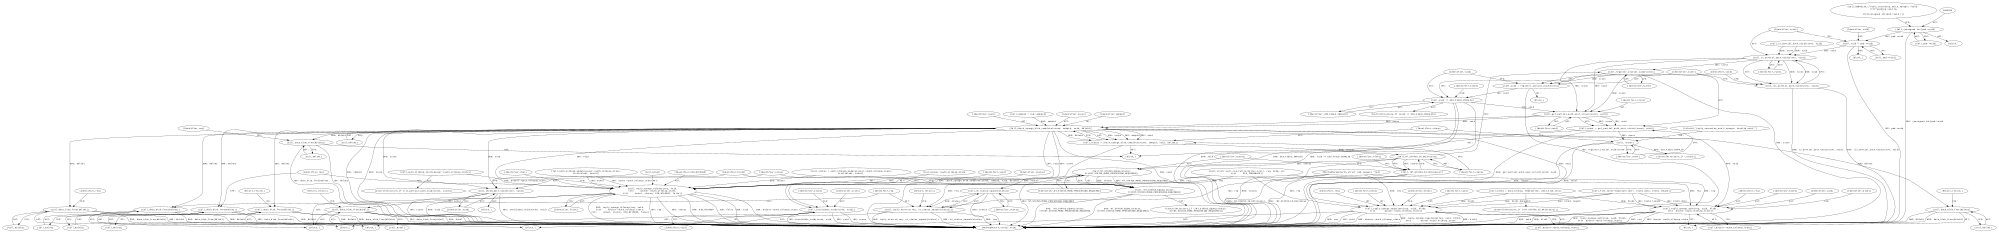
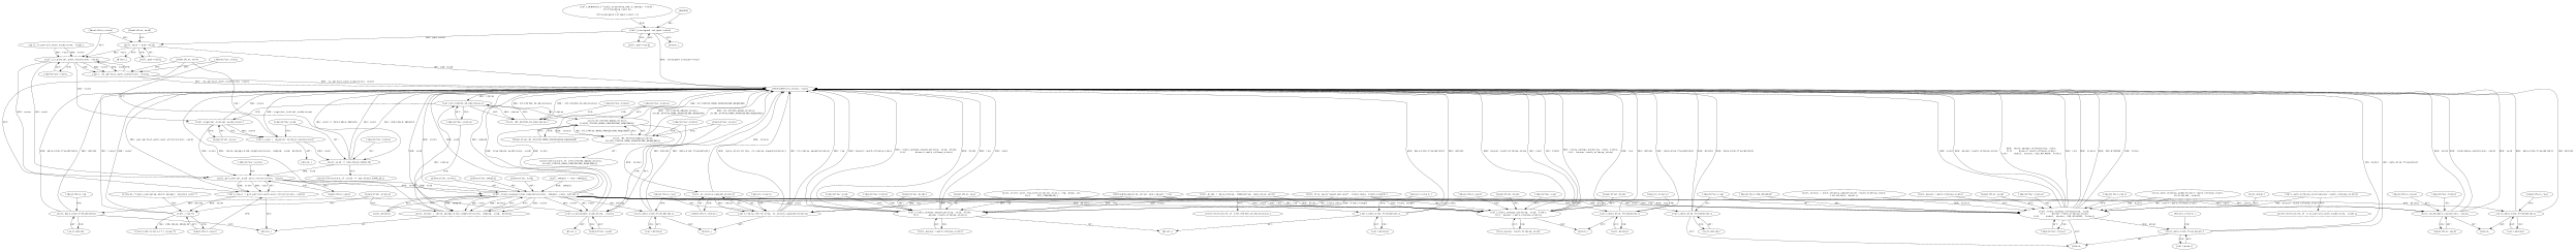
  digraph {
    fontname="Liberation Mono"
    node [fontname="Liberation Mono"]
    edge [fontname="Liberation Mono"]
    n1 [label="(Call,(unsigned int)pad->vuid)"]
    n2 [label="(Call,vuid = pad->vuid)"]
    n3 [label="(Block,)"]
    n4 [label="(Call,pad->vuid)"]
    n5 [label="(MethodReturn,static void)"]
    n6 [label="(Call,is_partial_auth_vuid(sconn, vuid))"]
    n7 [label="(Block,)"]
    n8 [label="(Call,pad->vuid)"]
    n9 [label="(Call,!is_partial_auth_vuid(sconn, vuid))"]
    n10 [label="(Call,register_initial_vuid(sconn))"]
    n11 [label="(Call,get_partial_auth_user_struct(sconn, vuid))"]
    n12 [label="(Identifier,vuid)"]
    n13 [label="(Call,vuid = register_initial_vuid(sconn))"]
    n14 [label="(Identifier,sconn)"]
    n15 [label="(Call,vuser = get_partial_auth_user_struct(sconn, vuid))"]
    n16 [label="(Call,check_spnego_blob_complete(sconn, smbpid, vuid, &blob1))"]
    n17 [label="(Identifier,vuid)"]
    n18 [label="(ControlStructure,if (!is_partial_auth_vuid(sconn, vuid)))"]
    n19 [label="(Call,vuid == UID_FIELD_INVALID)"]
    n20 [label="(Block,)"]
-   n21 [label="(Identifier,UID_FIELD_INVALID)"]
    n22 [label="(ControlStructure,if (vuid == UID_FIELD_INVALID))"]
    n23 [label="(Call,!vuser)"]
    n24 [label="(Block,)"]
    n25 [label="(Call,status = check_spnego_blob_complete(sconn, smbpid, vuid, &blob1))"]
    n26 [label="(Call,invalidate_vuid(sconn, vuid))"]
    n27 [label="(Call,data_blob_free(&blob1))"]
    n28 [label="(Call,reply_spnego_negotiate(req, vuid, blob1,\n\t\t\t\t       &vuser->auth_ntlmssp_state))"]
    n29 [label="(Call,data_blob_free(&blob1))"]
    n30 [label="(Call,reply_spnego_auth(req, vuid, blob1,\n\t\t\t\t  &vuser->auth_ntlmssp_state))"]
    n31 [label="(Call,data_blob_free(&blob1))"]
    n32 [label="(Call,invalidate_vuid(sconn, vuid))"]
    n33 [label="(Call,data_blob_free(&blob1))"]
    n34 [label="(Call,data_blob_free(&blob1))"]
    n35 [label="(Call,reply_spnego_ntlmssp(req, vuid,\n\t\t\t\t     &vuser->auth_ntlmssp_state,\n\t\t\t\t     &chal, status, OID_NTLMSSP, false))"]
    n36 [label="(Call,data_blob_free(&blob1))"]
    n37 [label="(Call,&blob1)"]
    n38 [label="(Identifier,vuser)"]
    n39 [label="(ControlStructure,if (!vuser))"]
    n40 [label="(Call,NT_STATUS_IS_OK(status))"]
    n41 [label="(Identifier,vuid)"]
    n42 [label="(Block,)"]
    n43 [label="(Block,)"]
    n44 [label="(Call,&blob1)"]
    n45 [label="(Block,)"]
    n46 [label="(Call,&vuser->auth_ntlmssp_state)"]
    n47 [label="(Call,&blob1)"]
    n48 [label="(Block,)"]
    n49 [label="(Call,&vuser->auth_ntlmssp_state)"]
    n50 [label="(Call,&blob1)"]
    n51 [label="(Identifier,vuid)"]
    n52 [label="(Block,)"]
    n53 [label="(Call,&blob1)"]
    n54 [label="(Block,)"]
    n55 [label="(Call,&blob1)"]
    n56 [label="(Call,data_blob_free(&chal))"]
    n57 [label="(Identifier,false)"]
    n58 [label="(Call,&blob1)"]
    n59 [label="(Call,!NT_STATUS_IS_OK(status))"]
    n60 [label="(Call,NT_STATUS_EQUAL(status,\n\t\t\t\tNT_STATUS_MORE_PROCESSING_REQUIRED))"]
    n61 [label="(Identifier,status)"]
    n62 [label="(Call,!NT_STATUS_EQUAL(status,\n\t\t\t\tNT_STATUS_MORE_PROCESSING_REQUIRED))"]
    n63 [label="(Call,nt_status_squash(status))"]
    n64 [label="(Identifier,NT_STATUS_MORE_PROCESSING_REQUIRED)"]
    n65 [label="(ControlStructure,if (!NT_STATUS_IS_OK(status)))"]
    n66 [label="(ControlStructure,if (!NT_STATUS_EQUAL(status,\n\t\t\t\tNT_STATUS_MORE_PROCESSING_REQUIRED)))"]
    n67 [label="(Call,reply_nterror(req, nt_status_squash(status)))"]
    n68 [label="(Identifier,status)"]
    n69 [label="(Call,&chal)"]
    n70 [label="(Identifier,blob1)"]
    n71 [label="(Identifier,vuid)"]
    n72 [label="(Identifier,req)"]
    n73 [label="(Identifier,sconn)"]
    n74 [label="(Identifier,vuid)"]
    n75 [label="(Identifier,blob1)"]
    n76 [label="(Call,auth_ntlmssp_start(&vuser->auth_ntlmssp_state))"]
    n77 [label="(Identifier,blob1)"]
    n78 [label="(Identifier,req)"]
    n79 [label="(Call,blob1 = data_blob(p, MIN(bufrem, data_blob_len)))"]
    n80 [label="(Identifier,blob1)"]
    n81 [label="(MethodParameterIn,struct smb_request *req)"]
    n82 [label="(Identifier,chal)"]
    n83 [label="(Call,DEBUG(10,(\"reply_sesssetup_and_X_spnego: found \"\n\t\t\t\t\"pending vuid %u\n\",\n\t\t\t\t(unsigned int)pad->vuid )))"]
    n84 [label="(Call,auth_ntlmssp_update(vuser->auth_ntlmssp_state,\n\t\t\t\t\t\tblob1, &chal))"]
    n85 [label="(Call,&chal)"]
    n86 [label="(Identifier,sconn)"]
    n87 [label="(Return,return;)"]
    n88 [label="(Identifier,req)"]
    n89 [label="(Identifier,smbpid)"]
    n90 [label="(Identifier,blob1)"]
    n91 [label="(Call,file_save(\"negotiate.dat\", blob1.data, blob1.length))"]
    n92 [label="(Return,return;)"]
    n93 [label="(Identifier,status)"]
    n94 [label="(Call,srvstr_pull_req_talloc(talloc_tos(), req, &tmp, p2,\n\t\t\t\t     STR_TERMINATE))"]
    n95 [label="(Identifier,blob1)"]
    n96 [label="(Identifier,vuid)"]
    n97 [label="(Call,smbpid = req->smbpid)"]
    n98 [label="(Return,return;)"]
    n99 [label="(Literal,\"reply_sesssetup_and_X_spnego: invalid vuid.\")"]
    n100 [label="(Identifier,req)"]
    n101 [label="(Return,return;)"]
    n102 [label="(Identifier,vuid)"]
    n103 [label="(Identifier,req)"]
    n104 [label="(Identifier,OID_NTLMSSP)"]
    n105 [label="(Call,status = auth_ntlmssp_update(vuser->auth_ntlmssp_state,\n\t\t\t\t\t\tblob1, &chal))"]
    n106 [label="(Identifier,status)"]
    n107 [label="(Identifier,sconn)"]
    n108 [label="(Identifier,req)"]
    n109 [label="(Identifier,vuser)"]
    n110 [label="(Call,&vuser->auth_ntlmssp_state)"]
    n111 [label="(Identifier,vuid)"]
    n112 [label="(Identifier,blob1)"]
    n113 [label="(Identifier,status)"]
    n114 [label="(Identifier,sconn)"]
    n115 [label="(Identifier,vuid)"]
    n116 [label="(Identifier,vuid)"]
    n117 [label="(Identifier,blob1)"]
    n118 [label="(Identifier,sconn)"]
    n119 [label="(Call,is_partial_auth_vuid(sconn, vuid))"]
    1000335
    n1 -> n2 [label="DDG: pad->vuid"]
    n1 -> n3 [label="AST: "]
    n1 -> n4 [label="CFG: "]
    n1 -> n5 [label="DDG: (unsigned int)pad->vuid"]
    n2 -> n5 [label="DDG: pad->vuid"]
    n2 -> n6 [label="DDG: vuid"]
    n2 -> n7 [label="AST: "]
    n2 -> n8 [label="CFG: "]
    n4 -> n1 [label="AST: "]
    n6 -> n9 [label="AST: "]
    n6 -> n9 [label="DDG: sconn"]
    n6 -> n9 [label="DDG: vuid"]
    n6 -> n10 [label="DDG: sconn"]
    n6 -> n11 [label="DDG: sconn"]
    n6 -> n11 [label="DDG: vuid"]
    n6 -> n12 [label="CFG: "]
    n8 -> n2 [label="AST: "]
    n9 -> n5 [label="DDG: is_partial_auth_vuid(sconn, vuid)"]
    n9 -> n5 [label="DDG: !is_partial_auth_vuid(sconn, vuid)"]
    n9 -> n6 [label="CFG: "]
    n10 -> n5 [label="DDG: sconn"]
    n10 -> n11 [label="DDG: sconn"]
    n10 -> n13 [label="AST: "]
    n10 -> n13 [label="DDG: sconn"]
    n10 -> n14 [label="CFG: "]
    n11 -> n15 [label="AST: "]
    n11 -> n15 [label="DDG: sconn"]
    n11 -> n15 [label="DDG: vuid"]
    n11 -> n16 [label="DDG: sconn"]
    n11 -> n16 [label="DDG: vuid"]
    n11 -> n17 [label="CFG: "]
    n12 -> n6 [label="AST: "]
    n13 -> n5 [label="DDG: register_initial_vuid(sconn)"]
    n13 -> n19 [label="DDG: vuid"]
    n13 -> n20 [label="AST: "]
    n14 -> n10 [label="AST: "]
    n15 -> n5 [label="DDG: get_partial_auth_user_struct(sconn, vuid)"]
    n15 -> n23 [label="DDG: vuser"]
    n15 -> n24 [label="AST: "]
    n16 -> n5 [label="DDG: vuid"]
    n16 -> n5 [label="DDG: smbpid"]
    n16 -> n5 [label="DDG: sconn"]
    n16 -> n25 [label="AST: "]
    n16 -> n25 [label="DDG: sconn"]
    n16 -> n25 [label="DDG: smbpid"]
    n16 -> n25 [label="DDG: vuid"]
    n16 -> n25 [label="DDG: &blob1"]
    n16 -> n26 [label="DDG: sconn"]
    n16 -> n26 [label="DDG: vuid"]
    n16 -> n27 [label="DDG: &blob1"]
    n16 -> n28 [label="DDG: vuid"]
    n16 -> n29 [label="DDG: &blob1"]
    n16 -> n30 [label="DDG: vuid"]
    n16 -> n31 [label="DDG: &blob1"]
    n16 -> n32 [label="DDG: sconn"]
    n16 -> n32 [label="DDG: vuid"]
    n16 -> n33 [label="DDG: &blob1"]
    n16 -> n34 [label="DDG: &blob1"]
    n16 -> n35 [label="DDG: vuid"]
    n16 -> n36 [label="DDG: &blob1"]
    n16 -> n37 [label="CFG: "]
    n17 -> n11 [label="AST: "]
    n19 -> n5 [label="DDG: vuid"]
    n19 -> n5 [label="DDG: UID_FIELD_INVALID"]
    n19 -> n5 [label="DDG: vuid == UID_FIELD_INVALID"]
    n19 -> n11 [label="DDG: vuid"]
-   n19 -> n21 [label="CFG: "]
    n19 -> n22 [label="AST: "]
-   n21 -> n19 [label="AST: "]
    n23 -> n5 [label="DDG: !vuser"]
    n23 -> n5 [label="DDG: vuser"]
    n23 -> n38 [label="CFG: "]
    n23 -> n39 [label="DDG: UID_FIELD_INVALID"]
    n25 -> n5 [label="DDG: check_spnego_blob_complete(sconn, smbpid, vuid, &blob1)"]
    n25 -> n16 [label="CFG: "]
    n25 -> n24 [label="AST: "]
    n25 -> n40 [label="DDG: status"]
    n26 -> n5 [label="DDG: invalidate_vuid(sconn, vuid)"]
    n26 -> n5 [label="DDG: sconn"]
    n26 -> n5 [label="DDG: vuid"]
    n26 -> n41 [label="CFG: "]
    n26 -> n42 [label="AST: "]
    n27 -> n5 [label="DDG: &blob1"]
    n27 -> n5 [label="DDG: data_blob_free(&blob1)"]
    n27 -> n43 [label="AST: "]
    n27 -> n44 [label="CFG: "]
    n28 -> n5 [label="DDG: vuid"]
    n28 -> n5 [label="DDG: &vuser->auth_ntlmssp_state"]
    n28 -> n5 [label="DDG: reply_spnego_negotiate(req, vuid, blob1,\n\t\t\t\t       &vuser->auth_ntlmssp_state)"]
    n28 -> n5 [label="DDG: blob1"]
    n28 -> n5 [label="DDG: req"]
    n28 -> n45 [label="AST: "]
    n28 -> n46 [label="CFG: "]
    n29 -> n5 [label="DDG: &blob1"]
    n29 -> n5 [label="DDG: data_blob_free(&blob1)"]
    n29 -> n45 [label="AST: "]
    n29 -> n47 [label="CFG: "]
    n30 -> n5 [label="DDG: vuid"]
    n30 -> n5 [label="DDG: blob1"]
    n30 -> n5 [label="DDG: reply_spnego_auth(req, vuid, blob1,\n\t\t\t\t  &vuser->auth_ntlmssp_state)"]
    n30 -> n5 [label="DDG: req"]
    n30 -> n5 [label="DDG: &vuser->auth_ntlmssp_state"]
    n30 -> n48 [label="AST: "]
    n30 -> n49 [label="CFG: "]
    n31 -> n5 [label="DDG: &blob1"]
    n31 -> n5 [label="DDG: data_blob_free(&blob1)"]
    n31 -> n48 [label="AST: "]
    n31 -> n50 [label="CFG: "]
    n32 -> n5 [label="DDG: invalidate_vuid(sconn, vuid)"]
    n32 -> n5 [label="DDG: vuid"]
    n32 -> n5 [label="DDG: sconn"]
    n32 -> n51 [label="CFG: "]
    n32 -> n52 [label="AST: "]
    n33 -> n5 [label="DDG: data_blob_free(&blob1)"]
    n33 -> n5 [label="DDG: &blob1"]
    n33 -> n52 [label="AST: "]
    n33 -> n53 [label="CFG: "]
    n34 -> n5 [label="DDG: data_blob_free(&blob1)"]
    n34 -> n5 [label="DDG: &blob1"]
    n34 -> n54 [label="AST: "]
    n34 -> n55 [label="CFG: "]
    n35 -> n5 [label="DDG: &vuser->auth_ntlmssp_state"]
    n35 -> n5 [label="DDG: reply_spnego_ntlmssp(req, vuid,\n\t\t\t\t     &vuser->auth_ntlmssp_state,\n\t\t\t\t     &chal, status, OID_NTLMSSP, false)"]
    n35 -> n5 [label="DDG: req"]
    n35 -> n5 [label="DDG: status"]
    n35 -> n5 [label="DDG: OID_NTLMSSP"]
    n35 -> n5 [label="DDG: false"]
    n35 -> n5 [label="DDG: vuid"]
    n35 -> n54 [label="AST: "]
    n35 -> n56 [label="DDG: &chal"]
    n35 -> n57 [label="CFG: "]
    n36 -> n5 [label="DDG: data_blob_free(&blob1)"]
    n36 -> n5 [label="DDG: &blob1"]
    n36 -> n24 [label="AST: "]
    n36 -> n58 [label="CFG: "]
    n37 -> n16 [label="AST: "]
    n38 -> n15 [label="CFG: "]
    n38 -> n23 [label="AST: "]
-   n40 -> n5 [label="DDG: status"]
+   n5 -> n40 [label="DDG: status"]
    n40 -> n10 [label="CFG: "]
    n40 -> n59 [label="AST: "]
    n40 -> n59 [label="DDG: status"]
    n40 -> n60 [label="DDG: status"]
    n40 -> n61 [label="CFG: "]
    n41 -> n26 [label="AST: "]
    n44 -> n27 [label="AST: "]
    n46 -> n28 [label="AST: "]
    n47 -> n29 [label="AST: "]
    n49 -> n30 [label="AST: "]
    n50 -> n31 [label="AST: "]
    n51 -> n32 [label="AST: "]
    n53 -> n33 [label="AST: "]
    n55 -> n34 [label="AST: "]
    n56 -> n5 [label="DDG: &chal"]
    n56 -> n5 [label="DDG: data_blob_free(&chal)"]
    n56 -> n54 [label="AST: "]
    n56 -> n69 [label="CFG: "]
    n57 -> n35 [label="AST: "]
    n58 -> n36 [label="AST: "]
    n59 -> n5 [label="DDG: NT_STATUS_IS_OK(status)"]
    n59 -> n5 [label="DDG: !NT_STATUS_IS_OK(status)"]
    n59 -> n40 [label="CFG: "]
    n60 -> n5 [label="DDG: NT_STATUS_MORE_PROCESSING_REQUIRED"]
    n60 -> n62 [label="AST: "]
    n60 -> n62 [label="DDG: status"]
    n60 -> n62 [label="DDG: NT_STATUS_MORE_PROCESSING_REQUIRED"]
    n60 -> n63 [label="DDG: status"]
    n60 -> n64 [label="CFG: "]
    n61 -> n25 [label="CFG: "]
    n61 -> n40 [label="AST: "]
    n62 -> n5 [label="DDG: !NT_STATUS_EQUAL(status,\n\t\t\t\tNT_STATUS_MORE_PROCESSING_REQUIRED)"]
    n62 -> n5 [label="DDG: NT_STATUS_EQUAL(status,\n\t\t\t\tNT_STATUS_MORE_PROCESSING_REQUIRED)"]
    n62 -> n60 [label="CFG: "]
    n62 -> n66 [label="AST: "]
    n63 -> n5 [label="DDG: status"]
    n63 -> n67 [label="AST: "]
    n63 -> n67 [label="DDG: status"]
    n63 -> n68 [label="CFG: "]
    n64 -> n60 [label="AST: "]
    n67 -> n5 [label="DDG: nt_status_squash(status)"]
    n67 -> n5 [label="DDG: req"]
    n67 -> n5 [label="DDG: reply_nterror(req, nt_status_squash(status))"]
    n67 -> n43 [label="AST: "]
    n67 -> n63 [label="CFG: "]
    n68 -> n63 [label="AST: "]
    n69 -> n56 [label="AST: "]
    n70 -> n30 [label="AST: "]
    n71 -> n28 [label="AST: "]
    n72 -> n34 [label="CFG: "]
    n72 -> n35 [label="AST: "]
    n73 -> n32 [label="AST: "]
    n74 -> n30 [label="AST: "]
    n75 -> n28 [label="CFG: "]
    n76 -> n18 [label="AST: "]
    n76 -> n35 [label="DDG: &vuser->auth_ntlmssp_state"]
    n77 -> n30 [label="CFG: "]
    n78 -> n27 [label="CFG: "]
    n78 -> n67 [label="AST: "]
    n79 -> n28 [label="DDG: blob1"]
    n79 -> n30 [label="DDG: blob1"]
    n79 -> n65 [label="AST: "]
    n80 -> n19 [label="CFG: "]
    n81 -> n28 [label="DDG: req"]
    n81 -> n30 [label="DDG: req"]
    n81 -> n35 [label="DDG: req"]
    n81 -> n67 [label="DDG: req"]
    n82 -> n35 [label="CFG: "]
    n83 -> n1 [label="CFG: "]
    n84 -> n35 [label="DDG: vuser->auth_ntlmssp_state"]
    n84 -> n35 [label="DDG: &chal"]
    n85 -> n35 [label="AST: "]
    n86 -> n16 [label="AST: "]
    n87 -> n29 [label="CFG: "]
    n88 -> n28 [label="AST: "]
    n89 -> n16 [label="AST: "]
    n90 -> n59 [label="CFG: "]
    n91 -> n28 [label="DDG: blob1.data"]
    n91 -> n28 [label="DDG: blob1.length"]
    n91 -> n30 [label="DDG: blob1.data"]
    n91 -> n30 [label="DDG: blob1.length"]
    n92 -> n31 [label="CFG: "]
    n93 -> n23 [label="CFG: "]
    n93 -> n25 [label="AST: "]
    n94 -> n28 [label="DDG: req"]
    n94 -> n30 [label="DDG: req"]
    n94 -> n35 [label="DDG: req"]
    n94 -> n67 [label="DDG: req"]
    n95 -> n32 [label="CFG: "]
    n96 -> n16 [label="AST: "]
    n97 -> n16 [label="DDG: smbpid"]
    n98 -> n56 [label="CFG: "]
    n99 -> n23 [label="CFG: "]
    n100 -> n30 [label="AST: "]
    n101 -> n67 [label="CFG: "]
    n102 -> n9 [label="CFG: "]
    n102 -> n13 [label="AST: "]
    n103 -> n33 [label="CFG: "]
    n104 -> n35 [label="AST: "]
    n105 -> n35 [label="DDG: status"]
    n106 -> n59 [label="CFG: "]
    n106 -> n60 [label="AST: "]
    n107 -> n2 [label="CFG: "]
    n107 -> n6 [label="AST: "]
    n108 -> n36 [label="CFG: "]
    n109 -> n9 [label="CFG: "]
    n109 -> n15 [label="AST: "]
    n109 -> n19 [label="CFG: "]
    n110 -> n35 [label="AST: "]
    n111 -> n35 [label="AST: "]
    n112 -> n26 [label="CFG: "]
    n112 -> n62 [label="CFG: "]
    n113 -> n35 [label="AST: "]
    n114 -> n11 [label="AST: "]
    n115 -> n13 [label="CFG: "]
    n115 -> n19 [label="AST: "]
    n116 -> n2 [label="AST: "]
    n117 -> n28 [label="AST: "]
    n118 -> n26 [label="AST: "]
    n118 -> n62 [label="CFG: "]
    n119 -> n6 [label="DDG: sconn"]
    n119 -> n6 [label="DDG: vuid"]
    1000335 -> n1 [label="AST: "]
  }
